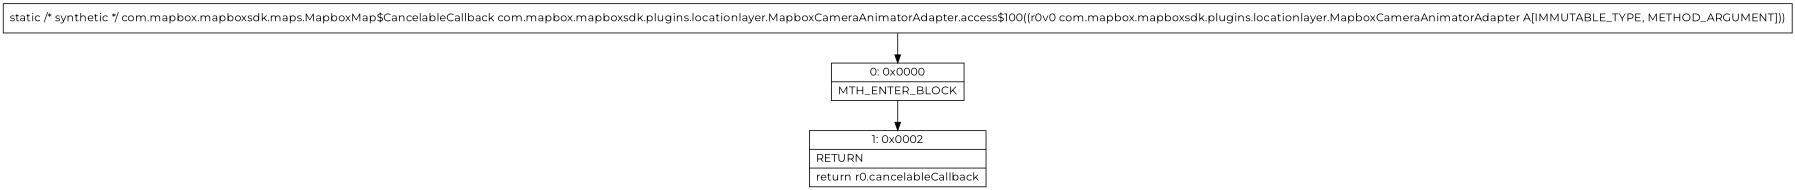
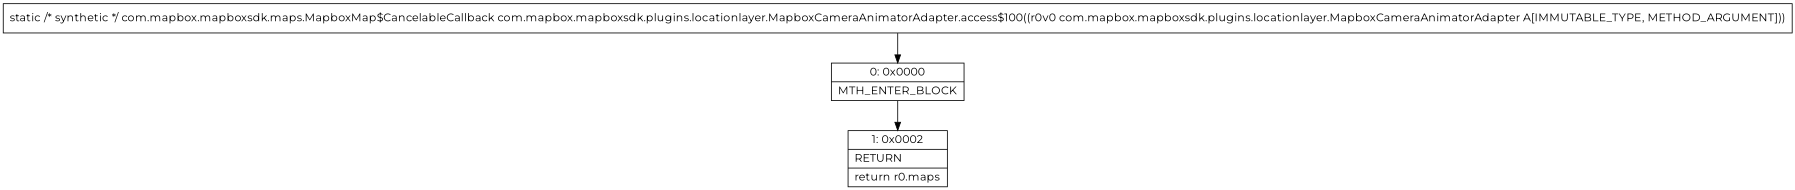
  digraph {
    fontname=Montserrat
    node [shape=record fontname=Montserrat]
    edge [fontname=Montserrat]
    n1 [label="{0\:\ 0x0000|MTH_ENTER_BLOCK\l}"]
-   n2 [label="{1\:\ 0x0002|RETURN\l|return r0.cancelableCallback\l}"]
+   n2 [label="{1\:\ 0x0002|RETURN\l|return r0.maps\l}"]
    n3 [label="{static \/* synthetic *\/ com.mapbox.mapboxsdk.maps.MapboxMap$CancelableCallback com.mapbox.mapboxsdk.plugins.locationlayer.MapboxCameraAnimatorAdapter.access$100((r0v0 com.mapbox.mapboxsdk.plugins.locationlayer.MapboxCameraAnimatorAdapter A[IMMUTABLE_TYPE, METHOD_ARGUMENT])) }"]
    n1 -> n2
    n3 -> n1
  }
